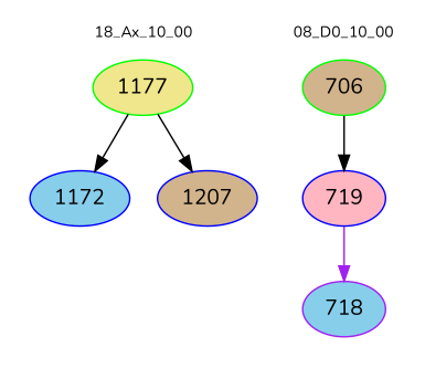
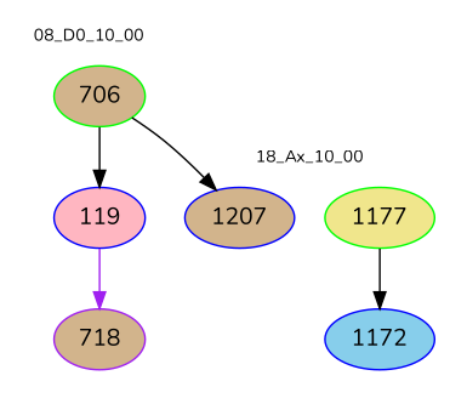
  digraph {
    fontname=Nunito
    node [color=blue fillcolor=skyblue fontname=Nunito style=filled]
    edge [color=black fontname=Nunito]
    n1 [color=green fillcolor=khaki label=1177]
    n2 [label=1172]
    n3 [fillcolor=tan label=1207]
    n4 [color=green fillcolor=tan label=706]
-   n5 [fillcolor=lightpink label=719]
-   n6 [color=purple label=718]
+   n5 [fillcolor=lightpink label=119]
+   n6 [color=purple fillcolor=tan label=718]
    subgraph cluster_1 {
      color=white
      fontsize=10
      label="18_Ax_10_00"
      n1
      n2
      n3
    }
    subgraph cluster_2 {
      color=white
      fontsize=10
      label="08_D0_10_00"
      n4
      n5
      n6
    }
    n1 -> n2
-   n1 -> n3
+   n4 -> n3
    n4 -> n5
    n5 -> n6 [color=purple]
  }
